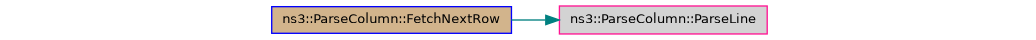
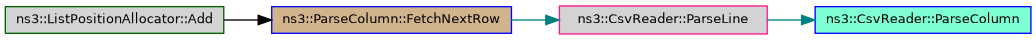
  digraph {
    rankdir=RL
    node [color=blue fillcolor=lightgrey fontname=Helvetica fontsize=10 shape=record style=filled]
    edge [color=teal dir=back fontname=Helvetica fontsize=10 labelfontname=Helvetica labelfontsize=10 style=solid]
-   n2 [color=deeppink height=0.2 label="ns3::ParseColumn::ParseLine" width=0.4]
+   n1 [fillcolor=aquamarine fontcolor=black height=0.2 label="ns3::CsvReader::ParseColumn" width=0.4]
+   n2 [color=deeppink height=0.2 label="ns3::CsvReader::ParseLine" width=0.4]
    n3 [fillcolor=tan height=0.2 label="ns3::ParseColumn::FetchNextRow" width=0.4]
+   n4 [color=darkgreen height=0.2 label="ns3::ListPositionAllocator::Add" width=0.4]
+   n1 -> n2
    n2 -> n3
+   n3 -> n4 [color=black]
  }
